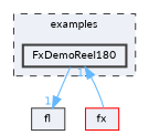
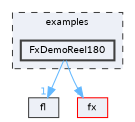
  digraph {
    compound=true
    fontname=Lato
    node [color=grey25 fillcolor="#edf0f7" fontname=Lato fontsize=10 shape=box style=filled]
    edge [color=steelblue1 fontcolor=steelblue1 fontname=Lato fontsize=10 headlabel=1 labeldistance=1.5 labelfontname=Helvetica labelfontsize=10]
    n1 [height=0.2 label=FxDemoReel180 style="filled,bold" width=0.4]
    n2 [height=0.2 label=fl width=0.4]
    n3 [color=red height=0.2 label=fx width=0.4]
    subgraph cluster_1 {
      bgcolor="#edf0f7"
      fontsize=10
      label=examples
      pencolor=grey25
      style="filled,dashed"
      n1
    }
    n1 -> n2
-   n3 -> n1
+   n1 -> n3
  }
